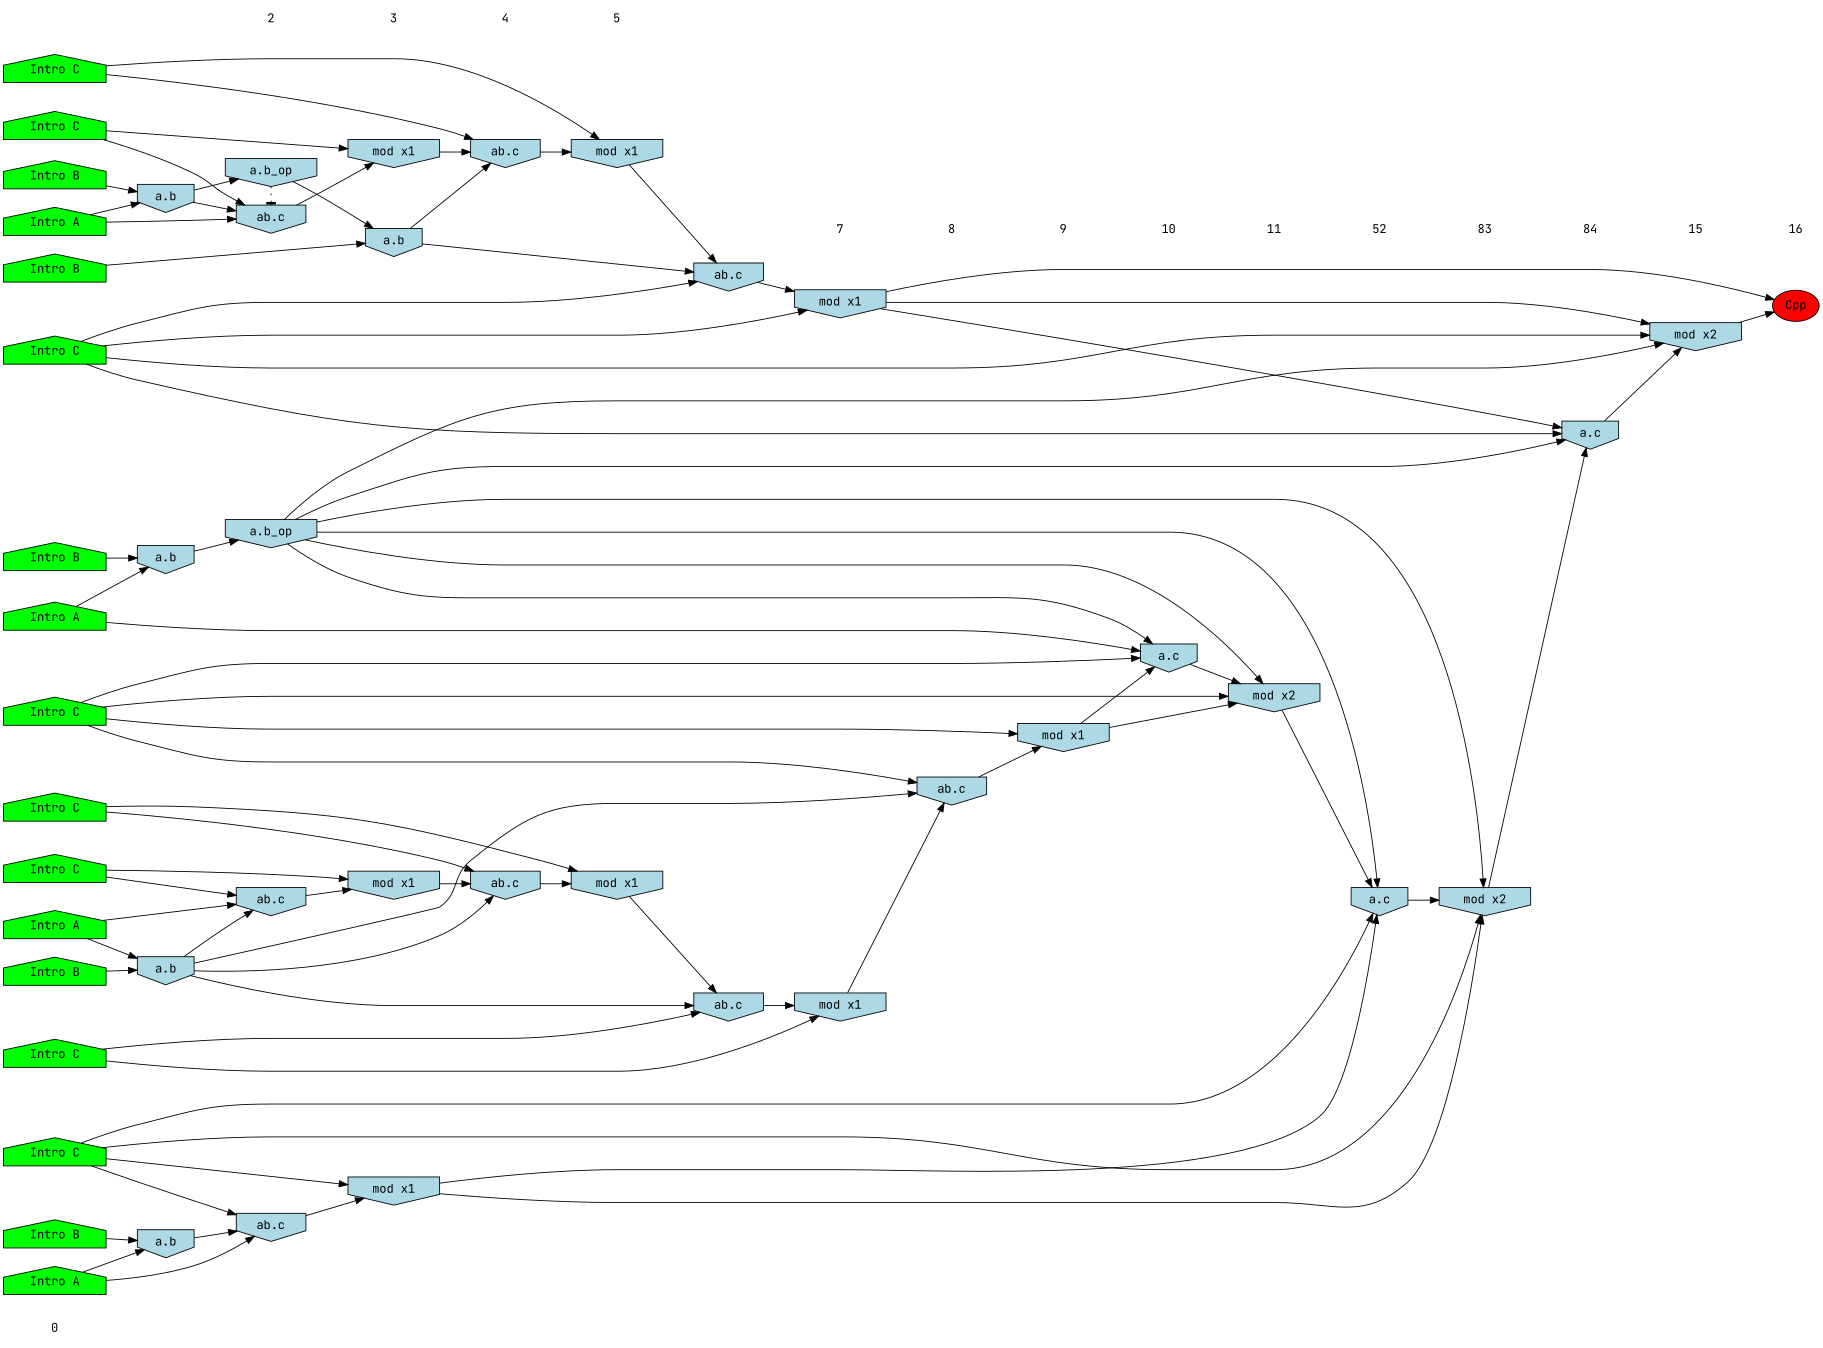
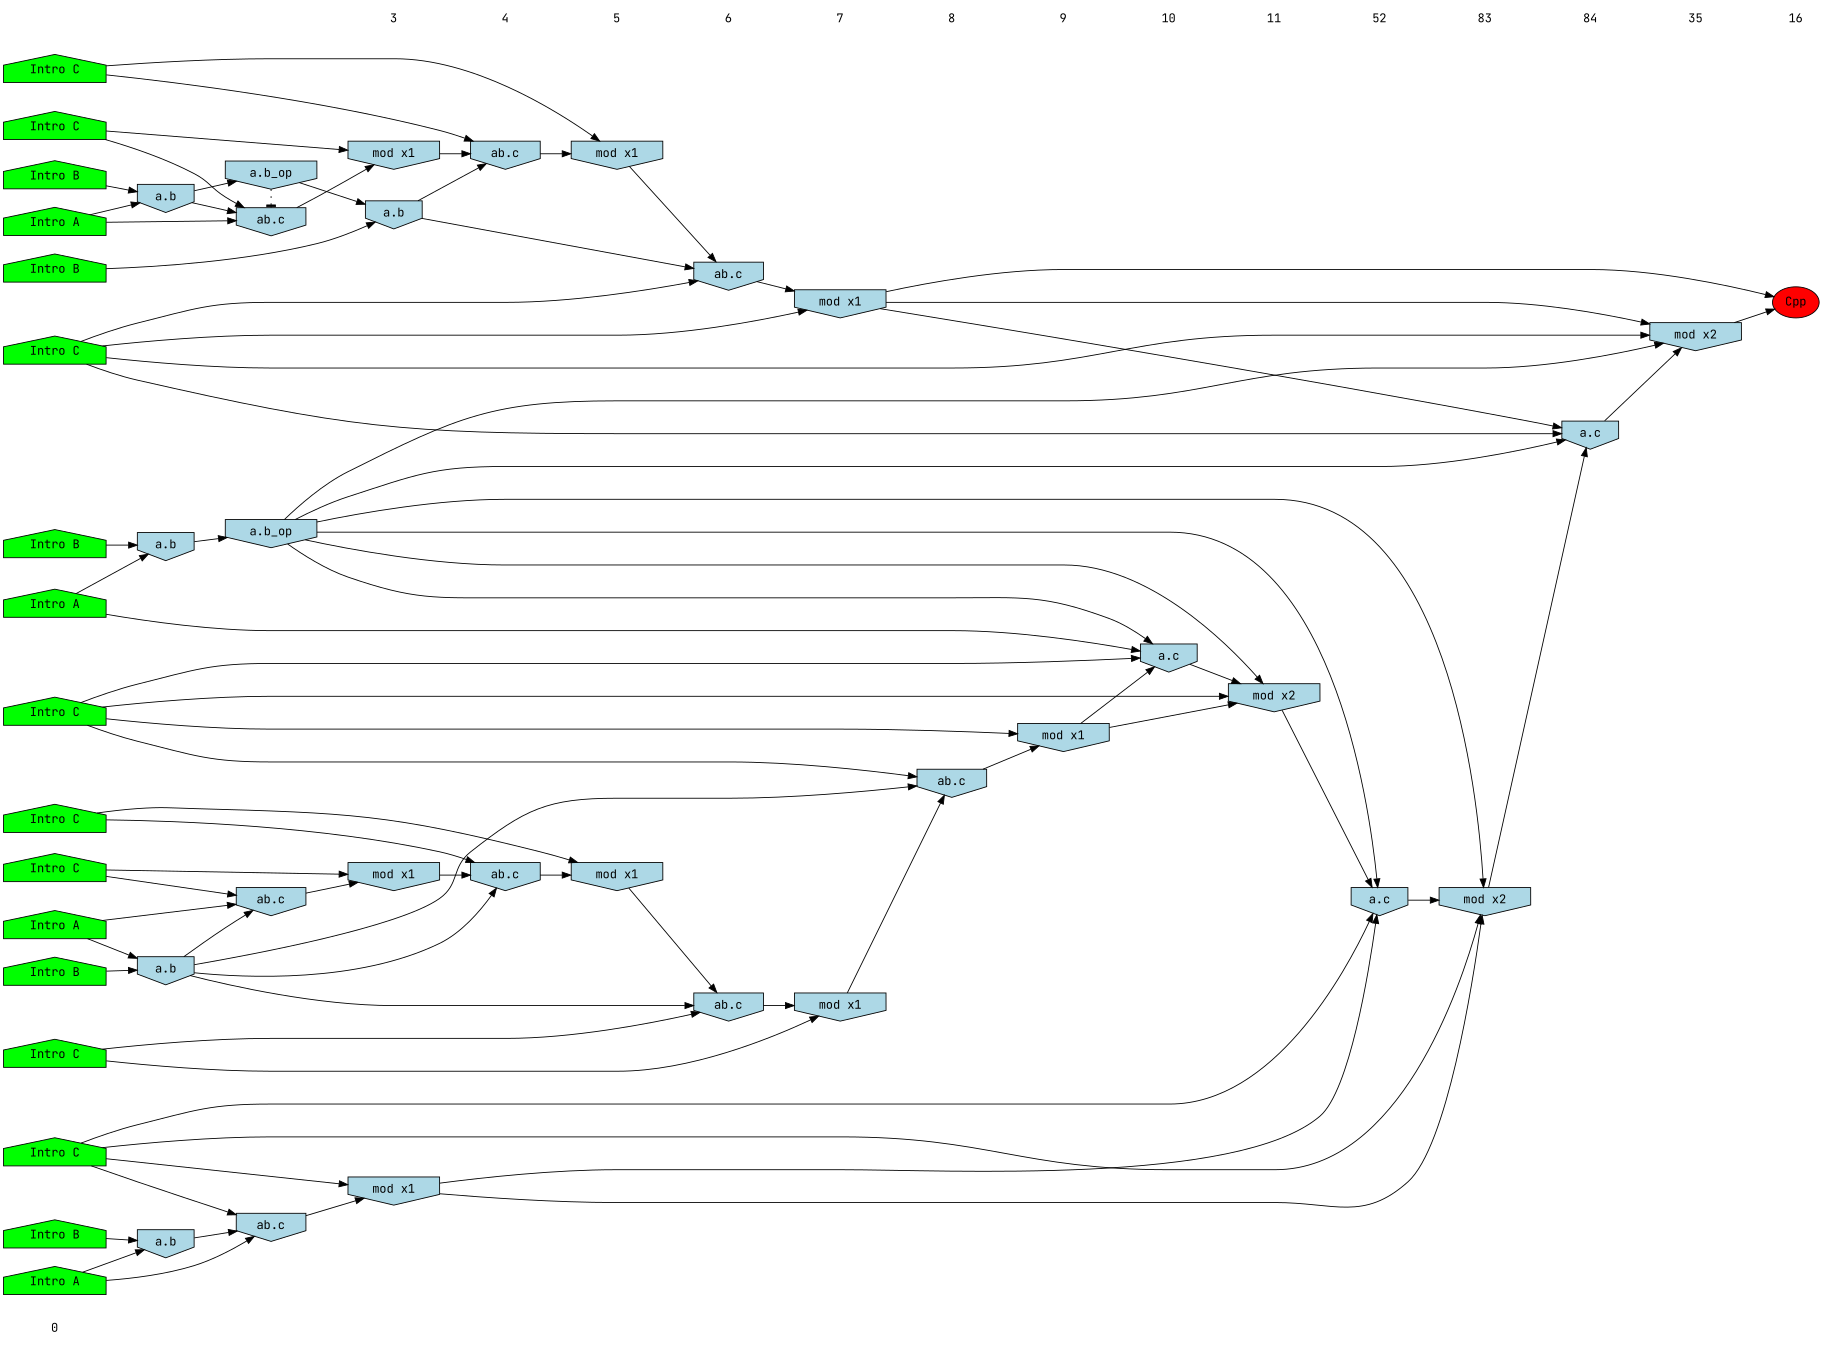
  digraph {
    fontname="JetBrains Mono"
    rankdir=LR
    ranksep=.5
    node [fontname="JetBrains Mono" shape=invhouse fillcolor=lightblue style=filled]
    edge [fontname="JetBrains Mono"]
    0 [shape=plaintext fillcolor="" style=""]
    n2 [fillcolor=green label="Intro A" shape=house]
    n3 [fillcolor=green label="Intro A" shape=house]
    n4 [fillcolor=green label="Intro B" shape=house]
    n5 [fillcolor=green label="Intro A" shape=house]
    n6 [fillcolor=green label="Intro B" shape=house]
    n7 [fillcolor=green label="Intro B" shape=house]
    n8 [fillcolor=green label="Intro B" shape=house]
    n9 [fillcolor=green label="Intro B" shape=house]
    n10 [fillcolor=green label="Intro A" shape=house]
    n11 [fillcolor=green label="Intro C" shape=house]
    n12 [fillcolor=green label="Intro C" shape=house]
    n13 [fillcolor=green label="Intro C" shape=house]
    n14 [fillcolor=green label="Intro C" shape=house]
    n15 [fillcolor=green label="Intro C" shape=house]
    n16 [fillcolor=green label="Intro C" shape=house]
    n17 [fillcolor=green label="Intro C" shape=house]
    n18 [fillcolor=green label="Intro C" shape=house]
    n19 [label="a.b"]
    n20 [label="a.b"]
    n21 [label="a.b"]
    n22 [label="a.b"]
-   2 [shape=plaintext fillcolor="" style=""]
    n24 [label="ab.c"]
    n25 [label="a.b_op"]
    n26 [label="ab.c"]
    n27 [label="ab.c"]
    n28 [label="a.b_op"]
    3 [shape=plaintext fillcolor="" style=""]
    n30 [label="mod x1"]
    n31 [label="mod x1"]
    n32 [label="mod x1"]
    n33 [label="a.b"]
    4 [shape=plaintext fillcolor="" style=""]
    n35 [label="ab.c"]
    n36 [label="ab.c"]
    5 [shape=plaintext fillcolor="" style=""]
    n38 [label="mod x1"]
    n39 [label="mod x1"]
+   6 [shape=plaintext fillcolor="" style=""]
    n41 [label="ab.c"]
    n42 [label="ab.c"]
    7 [shape=plaintext fillcolor="" style=""]
    n44 [label="mod x1"]
    n45 [label="mod x1"]
    8 [shape=plaintext fillcolor="" style=""]
    n47 [label="ab.c"]
    9 [shape=plaintext fillcolor="" style=""]
    n49 [label="mod x1"]
    10 [shape=plaintext fillcolor="" style=""]
    n51 [label="a.c"]
    11 [shape=plaintext fillcolor="" style=""]
    n53 [label="mod x2"]
    n54 [label=52 shape=plaintext fillcolor="" style=""]
    n55 [label="a.c"]
    n56 [label=83 shape=plaintext fillcolor="" style=""]
    n57 [label="mod x2"]
    n58 [label=84 shape=plaintext fillcolor="" style=""]
    n59 [label="a.c"]
-   15 [shape=plaintext fillcolor="" style=""]
+   15 [shape=plaintext label=35 fillcolor="" style=""]
    n61 [label="mod x2"]
    16 [shape=plaintext fillcolor="" style=""]
    n63 [fillcolor=red label=Cpp shape=""]
    subgraph sub_1 {
      rank=same
      0
      n2
      n3
      n4
      n5
      n6
      n7
      n8
      n9
      n10
      n11
      n12
      n13
      n14
      n15
      n16
      n17
      n18
    }
    subgraph sub_2 {
      rank=same
      n19
      n20
      n21
      n22
    }
    subgraph sub_3 {
      rank=same
-     2
      n24
      n25
      n26
      n27
      n28
    }
    subgraph sub_4 {
      rank=same
      3
      n30
      n31
      n32
      n33
    }
    subgraph sub_5 {
      rank=same
      4
      n35
      n36
    }
    subgraph sub_6 {
      rank=same
      5
      n38
      n39
    }
    subgraph sub_7 {
      rank=same
+     6
      n41
      n42
    }
    subgraph sub_8 {
      rank=same
      7
      n44
      n45
    }
    subgraph sub_9 {
      rank=same
      8
      n47
    }
    subgraph sub_10 {
      rank=same
      9
      n49
    }
    subgraph sub_11 {
      rank=same
      10
      n51
    }
    subgraph sub_12 {
      rank=same
      11
      n53
    }
    subgraph sub_13 {
      rank=same
      n54
      n55
    }
    subgraph sub_14 {
      rank=same
      n56
      n57
    }
    subgraph sub_15 {
      rank=same
      n58
      n59
    }
    subgraph sub_16 {
      rank=same
      15
      n61
    }
    subgraph sub_17 {
      rank=same
      16
      n63
    }
    n2 -> n22
    n2 -> n27
    n3 -> n21
    n3 -> n51
    n4 -> n21
    n5 -> n19
    n5 -> n24
    n6 -> n19
    n7 -> n33
    n8 -> n20
    n9 -> n22
    n10 -> n20
    n10 -> n26
    n11 -> n35
    n11 -> n38
    n12 -> n42
    n12 -> n45
    n12 -> n59
    n12 -> n61
    n13 -> n47
    n13 -> n49
    n13 -> n51
    n13 -> n53
    n14 -> n41
    n14 -> n44
    n15 -> n26
    n15 -> n32
    n16 -> n36
    n16 -> n39
    n17 -> n24
    n17 -> n30
    n18 -> n27
    n18 -> n31
    n18 -> n55
    n18 -> n57
    n19 -> n24
    n19 -> n35
    n19 -> n41
    n19 -> n47
    n20 -> n26
    n20 -> n28
    n21 -> n25
    n22 -> n27
-   2 -> 3 [style=invis]
    n24 -> n30
    n25 -> n51
    n25 -> n53
    n25 -> n55
    n25 -> n57
    n25 -> n59
    n25 -> n61
    n26 -> n32
    n27 -> n31
    n28 -> n26 [arrowhead=tee style=dotted]
    n28 -> n33
    3 -> 4 [style=invis]
    n30 -> n35
    n31 -> n55
    n31 -> n57
    n32 -> n36
    n33 -> n36
    n33 -> n42
    4 -> 5 [style=invis]
    n35 -> n38
    n36 -> n39
+   5 -> 6 [style=invis]
    n38 -> n41
    n39 -> n42
+   6 -> 7 [style=invis]
    n41 -> n44
    n42 -> n45
    7 -> 8 [style=invis]
    n44 -> n47
    n45 -> n59
    n45 -> n61
    n45 -> n63
    8 -> 9 [style=invis]
    n47 -> n49
    9 -> 10 [style=invis]
    n49 -> n51
    n49 -> n53
    10 -> 11 [style=invis]
    n51 -> n53
    11 -> n54 [style=invis]
    n53 -> n55
    n54 -> n56 [style=invis]
    n55 -> n57
    n56 -> n58 [style=invis]
    n57 -> n59
    n58 -> 15 [style=invis]
    n59 -> n61
    15 -> 16 [style=invis]
    n61 -> n63
  }
